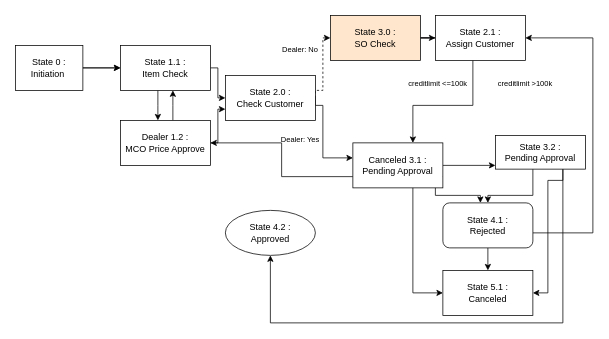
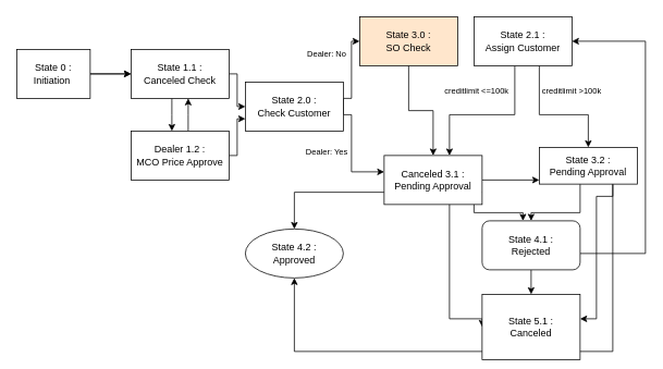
  <mxCell id="0" />
  <mxCell id="1" parent="0" />
  <mxCell id="2" value="" style="edgeStyle=orthogonalEdgeStyle;rounded=0;orthogonalLoop=1;jettySize=auto;html=1;" parent="1" source="14" target="8" edge="1"><mxGeometry relative="1" as="geometry"><Array as="points"><mxPoint x="210" y="140" /><mxPoint x="210" y="140" /></Array></mxGeometry></mxCell>
  <mxCell id="3" style="edgeStyle=orthogonalEdgeStyle;rounded=0;orthogonalLoop=1;jettySize=auto;html=1;entryX=0;entryY=0.5;entryDx=0;entryDy=0;" parent="1" source="4" target="14" edge="1"><mxGeometry relative="1" as="geometry" /></mxCell>
  <mxCell id="4" value="State 0 : &lt;br&gt;Initiation&amp;nbsp;" style="rounded=0;whiteSpace=wrap;html=1;" parent="1" vertex="1"><mxGeometry x="20" y="60" width="90" height="60" as="geometry" /></mxCell>
  <mxCell id="5" value="" style="edgeStyle=orthogonalEdgeStyle;rounded=0;orthogonalLoop=1;jettySize=auto;html=1;" parent="1" source="14" target="11" edge="1"><mxGeometry relative="1" as="geometry"><Array as="points"><mxPoint x="290" y="90" /><mxPoint x="290" y="130" /></Array></mxGeometry></mxCell>
  <mxCell id="6" value="" style="edgeStyle=orthogonalEdgeStyle;rounded=0;orthogonalLoop=1;jettySize=auto;html=1;entryX=0;entryY=0.75;entryDx=0;entryDy=0;" parent="1" source="8" target="11" edge="1"><mxGeometry relative="1" as="geometry"><Array as="points"><mxPoint x="290" y="190" /><mxPoint x="290" y="145" /></Array></mxGeometry></mxCell>
  <mxCell id="7" value="" style="edgeStyle=orthogonalEdgeStyle;rounded=0;orthogonalLoop=1;jettySize=auto;html=1;" parent="1" source="8" target="14" edge="1"><mxGeometry relative="1" as="geometry"><Array as="points"><mxPoint x="230" y="140" /><mxPoint x="230" y="140" /></Array></mxGeometry></mxCell>
  <mxCell id="8" value="Dealer 1.2 : &lt;br&gt;MCO Price Approve" style="rounded=0;whiteSpace=wrap;html=1;" parent="1" vertex="1"><mxGeometry x="160" y="160" width="120" height="60" as="geometry" /></mxCell>
- <mxCell id="9" style="edgeStyle=orthogonalEdgeStyle;rounded=0;orthogonalLoop=1;jettySize=auto;html=1;exitX=1;exitY=0.5;exitDx=0;exitDy=0;entryX=0;entryY=0.5;entryDx=0;entryDy=0;dashed=1;" edge="1" parent="1" source="11" target="13"><mxGeometry relative="1" as="geometry"><mxPoint x="430" y="50" as="targetPoint" /><Array as="points"><mxPoint x="420" y="120" /><mxPoint x="430" y="120" /><mxPoint x="430" y="50" /></Array></mxGeometry></mxCell>
+ <mxCell id="9" style="edgeStyle=orthogonalEdgeStyle;rounded=0;orthogonalLoop=1;jettySize=auto;html=1;exitX=1;exitY=0.5;exitDx=0;exitDy=0;entryX=0;entryY=0.5;entryDx=0;entryDy=0;" edge="1" parent="1" source="11" target="13"><mxGeometry relative="1" as="geometry"><mxPoint x="430" y="50" as="targetPoint" /><Array as="points"><mxPoint x="420" y="120" /><mxPoint x="430" y="120" /><mxPoint x="430" y="50" /></Array></mxGeometry></mxCell>
  <mxCell id="10" style="edgeStyle=orthogonalEdgeStyle;rounded=0;orthogonalLoop=1;jettySize=auto;html=1;exitX=1;exitY=0.5;exitDx=0;exitDy=0;" edge="1" parent="1" source="11" target="23"><mxGeometry relative="1" as="geometry"><Array as="points"><mxPoint x="420" y="140" /><mxPoint x="430" y="140" /><mxPoint x="430" y="210" /></Array></mxGeometry></mxCell>
  <mxCell id="11" value="State 2.0 : &lt;br&gt;Check Customer" style="rounded=0;whiteSpace=wrap;html=1;" parent="1" vertex="1"><mxGeometry x="300" y="100" width="120" height="60" as="geometry" /></mxCell>
- <mxCell id="12" value="" style="edgeStyle=orthogonalEdgeStyle;rounded=0;orthogonalLoop=1;jettySize=auto;html=1;" edge="1" parent="1" source="13" target="18"><mxGeometry relative="1" as="geometry" /></mxCell>
+ <mxCell id="12" value="" style="edgeStyle=orthogonalEdgeStyle;rounded=0;orthogonalLoop=1;jettySize=auto;html=1;" edge="1" parent="1" source="13" target="23"><mxGeometry relative="1" as="geometry" /></mxCell>
  <mxCell id="13" value="State 3.0 : &lt;br&gt;SO Check" style="rounded=0;whiteSpace=wrap;html=1;fillColor=#ffe6cc;" parent="1" vertex="1"><mxGeometry x="440" y="20" width="120" height="60" as="geometry" /></mxCell>
- <mxCell id="14" value="State 1.1 : &lt;br&gt;Item Check" style="rounded=0;whiteSpace=wrap;html=1;" parent="1" vertex="1"><mxGeometry x="160" y="60" width="120" height="60" as="geometry" /></mxCell>
+ <mxCell id="14" value="State 1.1 : &lt;br&gt;Canceled Check" style="rounded=0;whiteSpace=wrap;html=1;" parent="1" vertex="1"><mxGeometry x="160" y="60" width="120" height="60" as="geometry" /></mxCell>
  <mxCell id="15" value="" style="edgeStyle=orthogonalEdgeStyle;rounded=0;orthogonalLoop=1;jettySize=auto;html=1;" parent="1" source="4" target="14" edge="1"><mxGeometry relative="1" as="geometry"><mxPoint x="140" y="80" as="sourcePoint" /><mxPoint x="250" y="160" as="targetPoint" /></mxGeometry></mxCell>
  <mxCell id="16" value="" style="edgeStyle=orthogonalEdgeStyle;rounded=0;orthogonalLoop=1;jettySize=auto;html=1;" edge="1" parent="1" source="18" target="23"><mxGeometry relative="1" as="geometry"><Array as="points"><mxPoint x="630" y="140" /><mxPoint x="550" y="140" /></Array></mxGeometry></mxCell>
+ <mxCell id="17" value="" style="edgeStyle=orthogonalEdgeStyle;rounded=0;orthogonalLoop=1;jettySize=auto;html=1;" edge="1" parent="1" source="18" target="27"><mxGeometry relative="1" as="geometry"><Array as="points"><mxPoint x="660" y="140" /><mxPoint x="720" y="140" /></Array></mxGeometry></mxCell>
  <mxCell id="18" value="State 2.1 : &lt;br&gt;Assign Customer" style="rounded=0;whiteSpace=wrap;html=1;" vertex="1" parent="1"><mxGeometry x="580" y="20" width="120" height="60" as="geometry" /></mxCell>
  <mxCell id="19" value="" style="edgeStyle=orthogonalEdgeStyle;rounded=0;orthogonalLoop=1;jettySize=auto;html=1;" edge="1" parent="1" source="23" target="27"><mxGeometry relative="1" as="geometry"><Array as="points"><mxPoint x="590" y="200" /><mxPoint x="590" y="200" /></Array></mxGeometry></mxCell>
  <mxCell id="20" value="" style="edgeStyle=orthogonalEdgeStyle;rounded=0;orthogonalLoop=1;jettySize=auto;html=1;exitX=1;exitY=0.75;exitDx=0;exitDy=0;" edge="1" parent="1" source="23" target="34"><mxGeometry relative="1" as="geometry"><Array as="points"><mxPoint x="560" y="210" /><mxPoint x="580" y="210" /><mxPoint x="580" y="260" /><mxPoint x="640" y="260" /></Array></mxGeometry></mxCell>
  <mxCell id="21" style="edgeStyle=orthogonalEdgeStyle;rounded=0;orthogonalLoop=1;jettySize=auto;html=1;entryX=0;entryY=0.5;entryDx=0;entryDy=0;" edge="1" parent="1" target="35"><mxGeometry relative="1" as="geometry"><mxPoint x="540" y="240" as="sourcePoint" /><Array as="points"><mxPoint x="550" y="240" /><mxPoint x="550" y="390" /></Array></mxGeometry></mxCell>
- <mxCell id="22" style="edgeStyle=orthogonalEdgeStyle;rounded=0;orthogonalLoop=1;jettySize=auto;html=1;exitX=0;exitY=0.75;exitDx=0;exitDy=0;" edge="1" parent="1" source="23" target="8"><mxGeometry relative="1" as="geometry" /></mxCell>
+ <mxCell id="22" style="edgeStyle=orthogonalEdgeStyle;rounded=0;orthogonalLoop=1;jettySize=auto;html=1;exitX=0;exitY=0.75;exitDx=0;exitDy=0;entryX=0.5;entryY=0;entryDx=0;entryDy=0;" edge="1" parent="1" source="23" target="36"><mxGeometry relative="1" as="geometry" /></mxCell>
  <mxCell id="23" value="Canceled 3.1 : &lt;br&gt;Pending Approval" style="whiteSpace=wrap;html=1;rounded=0;" vertex="1" parent="1"><mxGeometry x="470" y="190" width="120" height="60" as="geometry" /></mxCell>
  <mxCell id="24" value="" style="edgeStyle=orthogonalEdgeStyle;rounded=0;orthogonalLoop=1;jettySize=auto;html=1;" edge="1" parent="1" source="27" target="34"><mxGeometry relative="1" as="geometry"><Array as="points"><mxPoint x="710" y="260" /><mxPoint x="650" y="260" /></Array></mxGeometry></mxCell>
  <mxCell id="25" style="edgeStyle=orthogonalEdgeStyle;rounded=0;orthogonalLoop=1;jettySize=auto;html=1;exitX=0.75;exitY=1;exitDx=0;exitDy=0;" edge="1" parent="1" source="27" target="35"><mxGeometry relative="1" as="geometry"><Array as="points"><mxPoint x="730" y="240" /><mxPoint x="730" y="390" /></Array></mxGeometry></mxCell>
  <mxCell id="26" style="edgeStyle=orthogonalEdgeStyle;rounded=0;orthogonalLoop=1;jettySize=auto;html=1;exitX=0.75;exitY=1;exitDx=0;exitDy=0;entryX=0.5;entryY=1;entryDx=0;entryDy=0;" edge="1" parent="1" source="27" target="36"><mxGeometry relative="1" as="geometry"><Array as="points"><mxPoint x="750" y="430" /><mxPoint x="360" y="430" /></Array></mxGeometry></mxCell>
  <mxCell id="27" value="State 3.2 : &lt;br&gt;Pending Approval" style="whiteSpace=wrap;html=1;rounded=0;" vertex="1" parent="1"><mxGeometry x="660" y="180" width="120" height="45" as="geometry" /></mxCell>
  <mxCell id="28" value="&lt;font style=&quot;font-size: 10px&quot;&gt;Dealer: No&lt;/font&gt;" style="text;html=1;strokeColor=none;fillColor=none;align=center;verticalAlign=middle;whiteSpace=wrap;rounded=0;rotation=0;" vertex="1" parent="1"><mxGeometry x="375" y="60" width="50" height="10" as="geometry" /></mxCell>
  <mxCell id="29" value="&lt;font style=&quot;font-size: 10px&quot;&gt;Dealer: Yes&lt;/font&gt;" style="text;html=1;strokeColor=none;fillColor=none;align=center;verticalAlign=middle;whiteSpace=wrap;rounded=0;rotation=0;" vertex="1" parent="1"><mxGeometry x="370" y="180" width="60" height="10" as="geometry" /></mxCell>
  <mxCell id="30" value="&lt;span style=&quot;font-size: 10px&quot;&gt;creditlimit &amp;lt;=100k&amp;nbsp;&lt;/span&gt;" style="text;html=1;strokeColor=none;fillColor=none;align=center;verticalAlign=middle;whiteSpace=wrap;rounded=0;rotation=0;" vertex="1" parent="1"><mxGeometry x="540" y="100" width="90" height="20" as="geometry" /></mxCell>
  <mxCell id="31" value="&lt;span style=&quot;font-size: 10px&quot;&gt;creditlimit &amp;gt;100k&lt;/span&gt;" style="text;html=1;strokeColor=none;fillColor=none;align=center;verticalAlign=middle;whiteSpace=wrap;rounded=0;rotation=0;" vertex="1" parent="1"><mxGeometry x="660" y="100" width="80" height="20" as="geometry" /></mxCell>
  <mxCell id="32" style="edgeStyle=orthogonalEdgeStyle;rounded=0;orthogonalLoop=1;jettySize=auto;html=1;entryX=1;entryY=0.5;entryDx=0;entryDy=0;" edge="1" parent="1" source="34" target="18"><mxGeometry relative="1" as="geometry"><Array as="points"><mxPoint x="790" y="310" /><mxPoint x="790" y="50" /></Array></mxGeometry></mxCell>
  <mxCell id="33" value="" style="edgeStyle=orthogonalEdgeStyle;rounded=0;orthogonalLoop=1;jettySize=auto;html=1;" edge="1" parent="1" source="34" target="35"><mxGeometry relative="1" as="geometry"><Array as="points"><mxPoint x="650" y="350" /><mxPoint x="650" y="350" /></Array></mxGeometry></mxCell>
  <mxCell id="34" value="&lt;span&gt;State 4.1 : &lt;br&gt;Rejected&lt;/span&gt;" style="whiteSpace=wrap;html=1;rounded=1;" vertex="1" parent="1"><mxGeometry x="590" y="270" width="120" height="60" as="geometry" /></mxCell>
- <mxCell id="35" value="&lt;span&gt;State 5.1 : &lt;br&gt;Canceled&lt;br&gt;&lt;/span&gt;" style="rounded=0;whiteSpace=wrap;html=1;" vertex="1" parent="1"><mxGeometry x="590" y="360" width="120" height="60" as="geometry" /></mxCell>
+ <mxCell id="35" value="&lt;span&gt;State 5.1 : &lt;br&gt;Canceled&lt;br&gt;&lt;/span&gt;" style="rounded=0;whiteSpace=wrap;html=1;" vertex="1" parent="1"><mxGeometry x="590" y="360" width="120" height="80" as="geometry" /></mxCell>
  <mxCell id="36" value="&lt;span&gt;State 4.2 : &lt;br&gt;Approved&lt;br&gt;&lt;/span&gt;" style="ellipse;whiteSpace=wrap;html=1;" vertex="1" parent="1"><mxGeometry x="300" y="280" width="120" height="60" as="geometry" /></mxCell>
